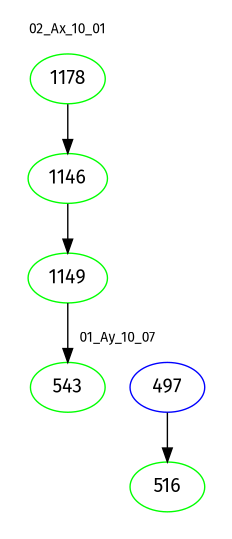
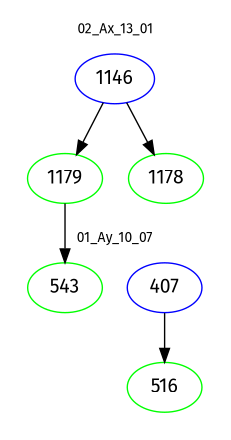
  digraph {
    fontname="Fira Sans"
    node [color=green fontname="Fira Sans"]
    edge [color=black fontname="Fira Sans"]
-   n1 [color=blue label=497]
+   n1 [color=blue label=407]
    n2 [label=516]
    n3 [label=543]
-   n4 [label=1146]
-   n5 [label=1149]
+   n4 [color=blue label=1146]
+   n5 [label=1179]
    n6 [label=1178]
    subgraph cluster_1 {
      color=white
      fontsize=10
      label="01_Ay_10_07"
      n1
      n2
      n3
    }
    subgraph cluster_2 {
      color=white
      fontsize=10
-     label="02_Ax_10_01"
+     label="02_Ax_13_01"
      n4
      n5
      n6
    }
    n1 -> n2
    n4 -> n5
-   n6 -> n4
+   n4 -> n6
    n5 -> n3
  }
